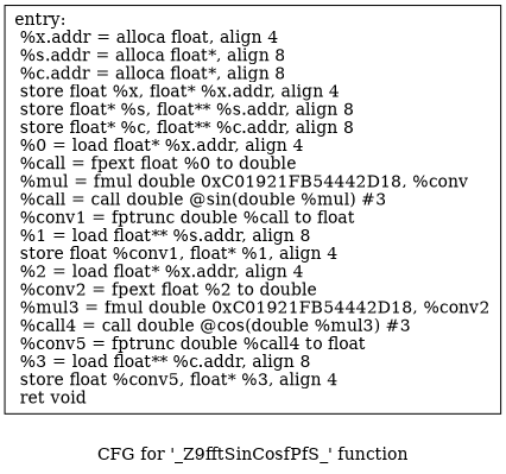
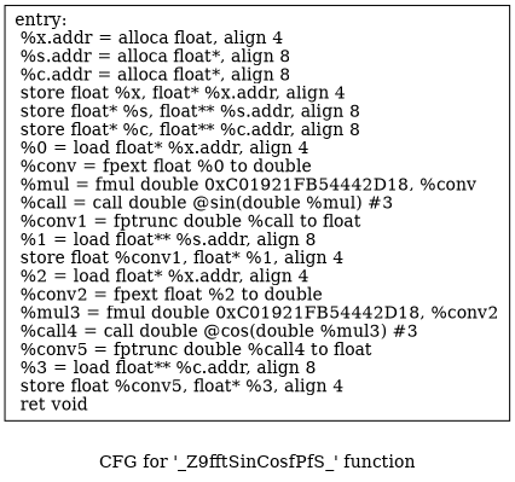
  digraph {
    label="CFG for '_Z9fftSinCosfPfS_' function"
-   n1 [label="{entry:\l  %x.addr = alloca float, align 4\l  %s.addr = alloca float*, align 8\l  %c.addr = alloca float*, align 8\l  store float %x, float* %x.addr, align 4\l  store float* %s, float** %s.addr, align 8\l  store float* %c, float** %c.addr, align 8\l  %0 = load float* %x.addr, align 4\l  %call = fpext float %0 to double\l  %mul = fmul double 0xC01921FB54442D18, %conv\l  %call = call double @sin(double %mul) #3\l  %conv1 = fptrunc double %call to float\l  %1 = load float** %s.addr, align 8\l  store float %conv1, float* %1, align 4\l  %2 = load float* %x.addr, align 4\l  %conv2 = fpext float %2 to double\l  %mul3 = fmul double 0xC01921FB54442D18, %conv2\l  %call4 = call double @cos(double %mul3) #3\l  %conv5 = fptrunc double %call4 to float\l  %3 = load float** %c.addr, align 8\l  store float %conv5, float* %3, align 4\l  ret void\l}" shape=record]
+   n1 [label="{entry:\l  %x.addr = alloca float, align 4\l  %s.addr = alloca float*, align 8\l  %c.addr = alloca float*, align 8\l  store float %x, float* %x.addr, align 4\l  store float* %s, float** %s.addr, align 8\l  store float* %c, float** %c.addr, align 8\l  %0 = load float* %x.addr, align 4\l  %conv = fpext float %0 to double\l  %mul = fmul double 0xC01921FB54442D18, %conv\l  %call = call double @sin(double %mul) #3\l  %conv1 = fptrunc double %call to float\l  %1 = load float** %s.addr, align 8\l  store float %conv1, float* %1, align 4\l  %2 = load float* %x.addr, align 4\l  %conv2 = fpext float %2 to double\l  %mul3 = fmul double 0xC01921FB54442D18, %conv2\l  %call4 = call double @cos(double %mul3) #3\l  %conv5 = fptrunc double %call4 to float\l  %3 = load float** %c.addr, align 8\l  store float %conv5, float* %3, align 4\l  ret void\l}" shape=record]
  }
